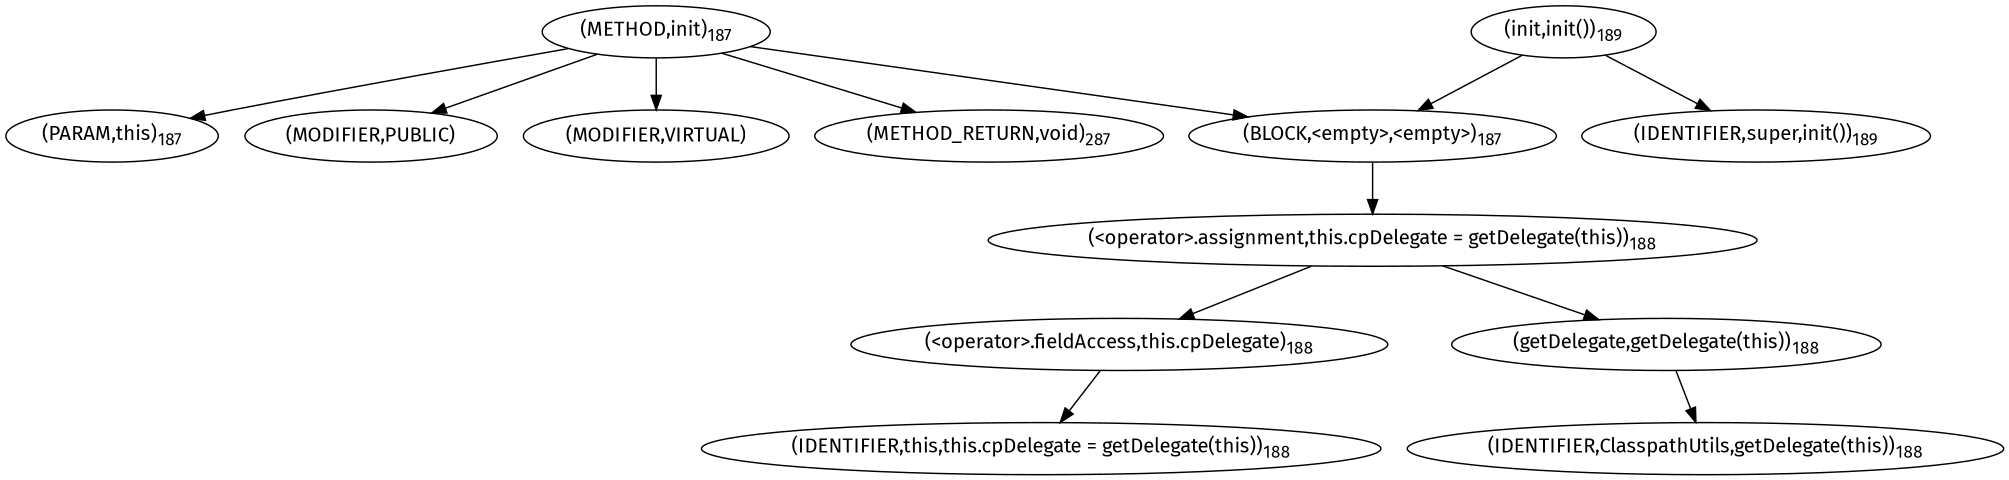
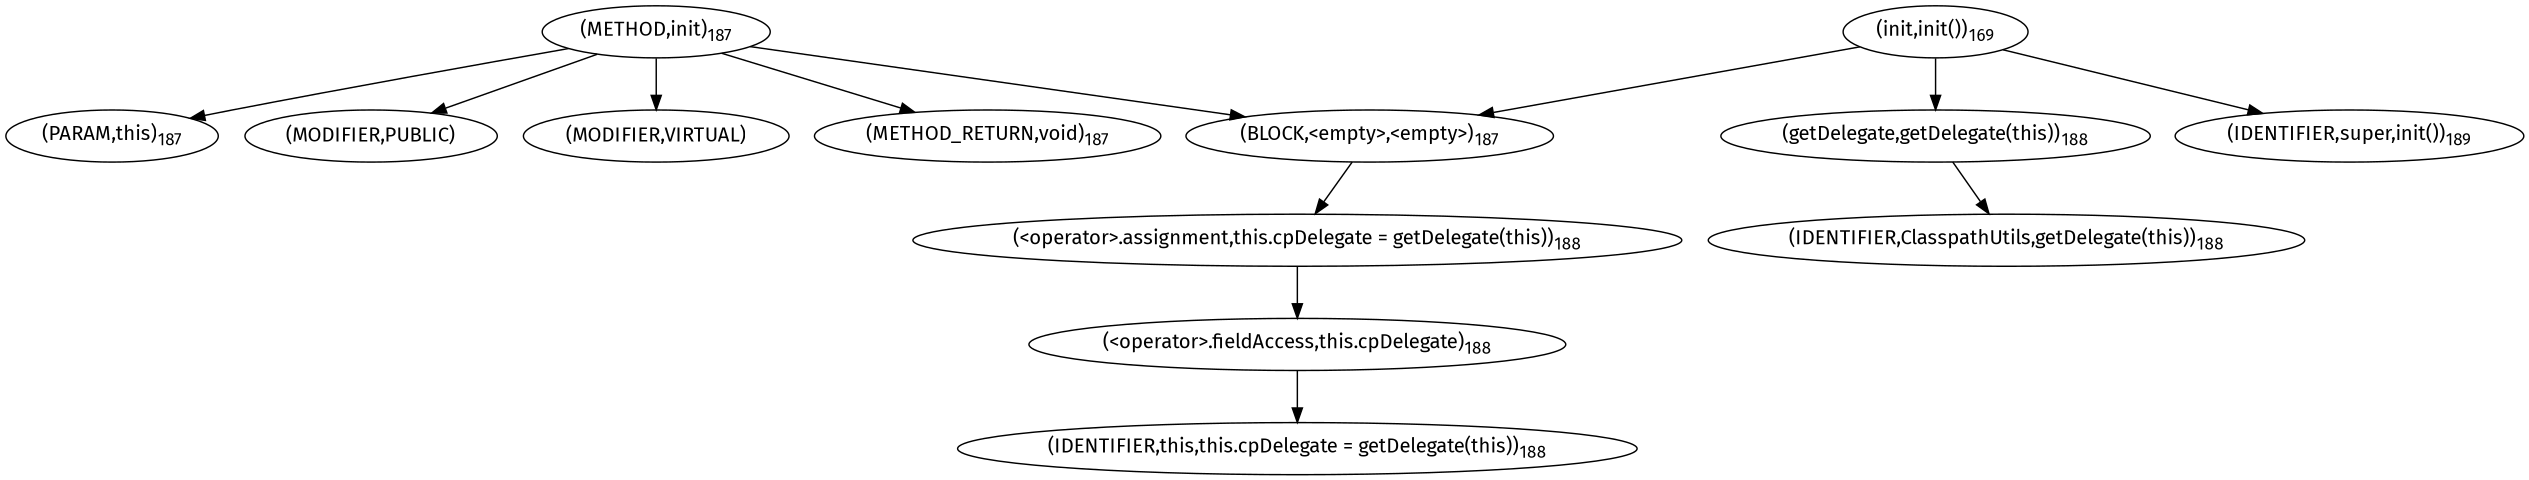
  digraph {
    fontname="Fira Sans"
    node [fontname="Fira Sans"]
    edge [fontname="Fira Sans"]
    n1 [label=<(METHOD,init)<SUB>187</SUB>>]
    n2 [label=<(PARAM,this)<SUB>187</SUB>>]
    n3 [label=<(BLOCK,&lt;empty&gt;,&lt;empty&gt;)<SUB>187</SUB>>]
    n4 [label=<(MODIFIER,PUBLIC)>]
    n5 [label=<(MODIFIER,VIRTUAL)>]
-   n6 [label=<(METHOD_RETURN,void)<SUB>287</SUB>>]
+   n6 [label=<(METHOD_RETURN,void)<SUB>187</SUB>>]
    n7 [label=<(&lt;operator&gt;.assignment,this.cpDelegate = getDelegate(this))<SUB>188</SUB>>]
    n8 [label=<(&lt;operator&gt;.fieldAccess,this.cpDelegate)<SUB>188</SUB>>]
    n9 [label=<(getDelegate,getDelegate(this))<SUB>188</SUB>>]
-   n10 [label=<(init,init())<SUB>189</SUB>>]
+   n10 [label=<(init,init())<SUB>169</SUB>>]
    n11 [label=<(IDENTIFIER,super,init())<SUB>189</SUB>>]
    n12 [label=<(IDENTIFIER,this,this.cpDelegate = getDelegate(this))<SUB>188</SUB>>]
    n13 [label=<(IDENTIFIER,ClasspathUtils,getDelegate(this))<SUB>188</SUB>>]
    n1 -> n2
    n1 -> n3
    n1 -> n4
    n1 -> n5
    n1 -> n6
    n3 -> n7
    n7 -> n8
-   n7 -> n9
+   n10 -> n9
    n8 -> n12
    n9 -> n13
    n10 -> n3
    n10 -> n11
  }
